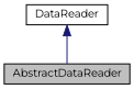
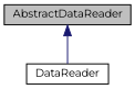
  digraph {
    fontname=Montserrat
    node [color=black fontname=Montserrat fontsize=10 shape=record]
    n1 [fillcolor=grey75 fontcolor=black height=0.2 label=AbstractDataReader style=filled width=0.4]
    n2 [height=0.2 label=DataReader width=0.4]
-   n2 -> n1 [color=midnightblue dir=back fontname=Montserrat fontsize=10 labelfontname=Helvetica labelfontsize=10 style=solid]
+   n1 -> n2 [color=midnightblue dir=back fontname=Montserrat fontsize=10 labelfontname=Helvetica labelfontsize=10 style=solid]
  }
